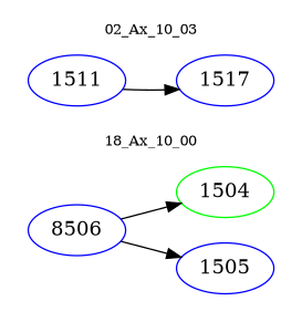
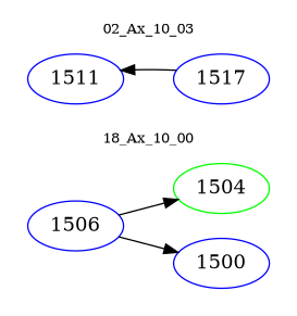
  digraph {
    rankdir=LR
    node [color=blue]
    edge [color=black]
-   n1 [label=8506]
-   n2 [label=1505]
+   n1 [label=1506]
+   n2 [label=1500]
    n3 [color=green label=1504]
    n4 [label=1511]
    n5 [label=1517]
    subgraph cluster_1 {
      color=white
      fontsize=10
      label="18_Ax_10_00"
      n1
      n2
      n3
    }
    subgraph cluster_2 {
      color=white
      fontsize=10
      label="02_Ax_10_03"
      n4
      n5
    }
    n1 -> n2
    n1 -> n3
-   n4 -> n5
+   n5 -> n4
  }
